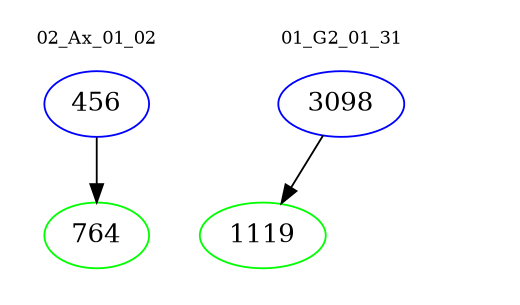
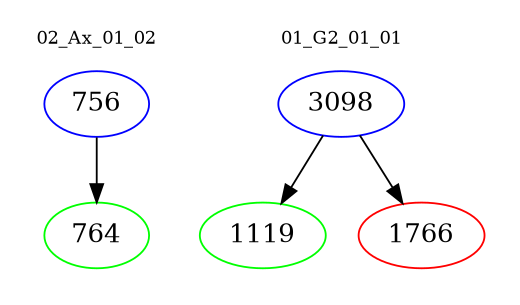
  digraph {
    node [color=blue]
    edge [color=black]
-   n1 [label=456]
+   n1 [label=756]
    n2 [color=green label=764]
    n3 [label=3098]
    n4 [color=green label=1119]
+   n5 [color=red label=1766]
    subgraph cluster_1 {
      color=white
      fontsize=10
      label="02_Ax_01_02"
      n1
      n2
    }
    subgraph cluster_2 {
      color=white
      fontsize=10
-     label="01_G2_01_31"
+     label="01_G2_01_01"
      n3
      n4
+     n5
    }
    n1 -> n2
    n3 -> n4
+   n3 -> n5
  }
